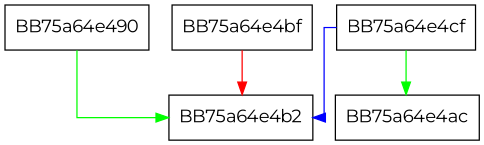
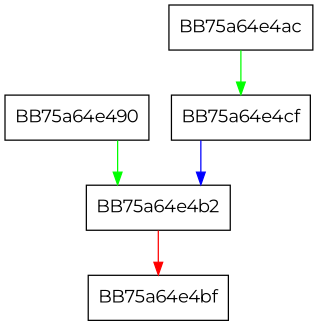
  digraph {
    fontname=Montserrat
    splines=ortho
    node [fontname=Montserrat shape=box]
    edge [color=green fontname=Montserrat]
    BB75a64e490
    BB75a64e4b2
    BB75a64e4bf
    BB75a64e4ac
    BB75a64e4cf
    BB75a64e490 -> BB75a64e4b2
-   BB75a64e4bf -> BB75a64e4b2 [color=red]
-   BB75a64e4cf -> BB75a64e4ac
+   BB75a64e4b2 -> BB75a64e4bf [color=red]
+   BB75a64e4ac -> BB75a64e4cf
    BB75a64e4cf -> BB75a64e4b2 [color=blue]
  }
